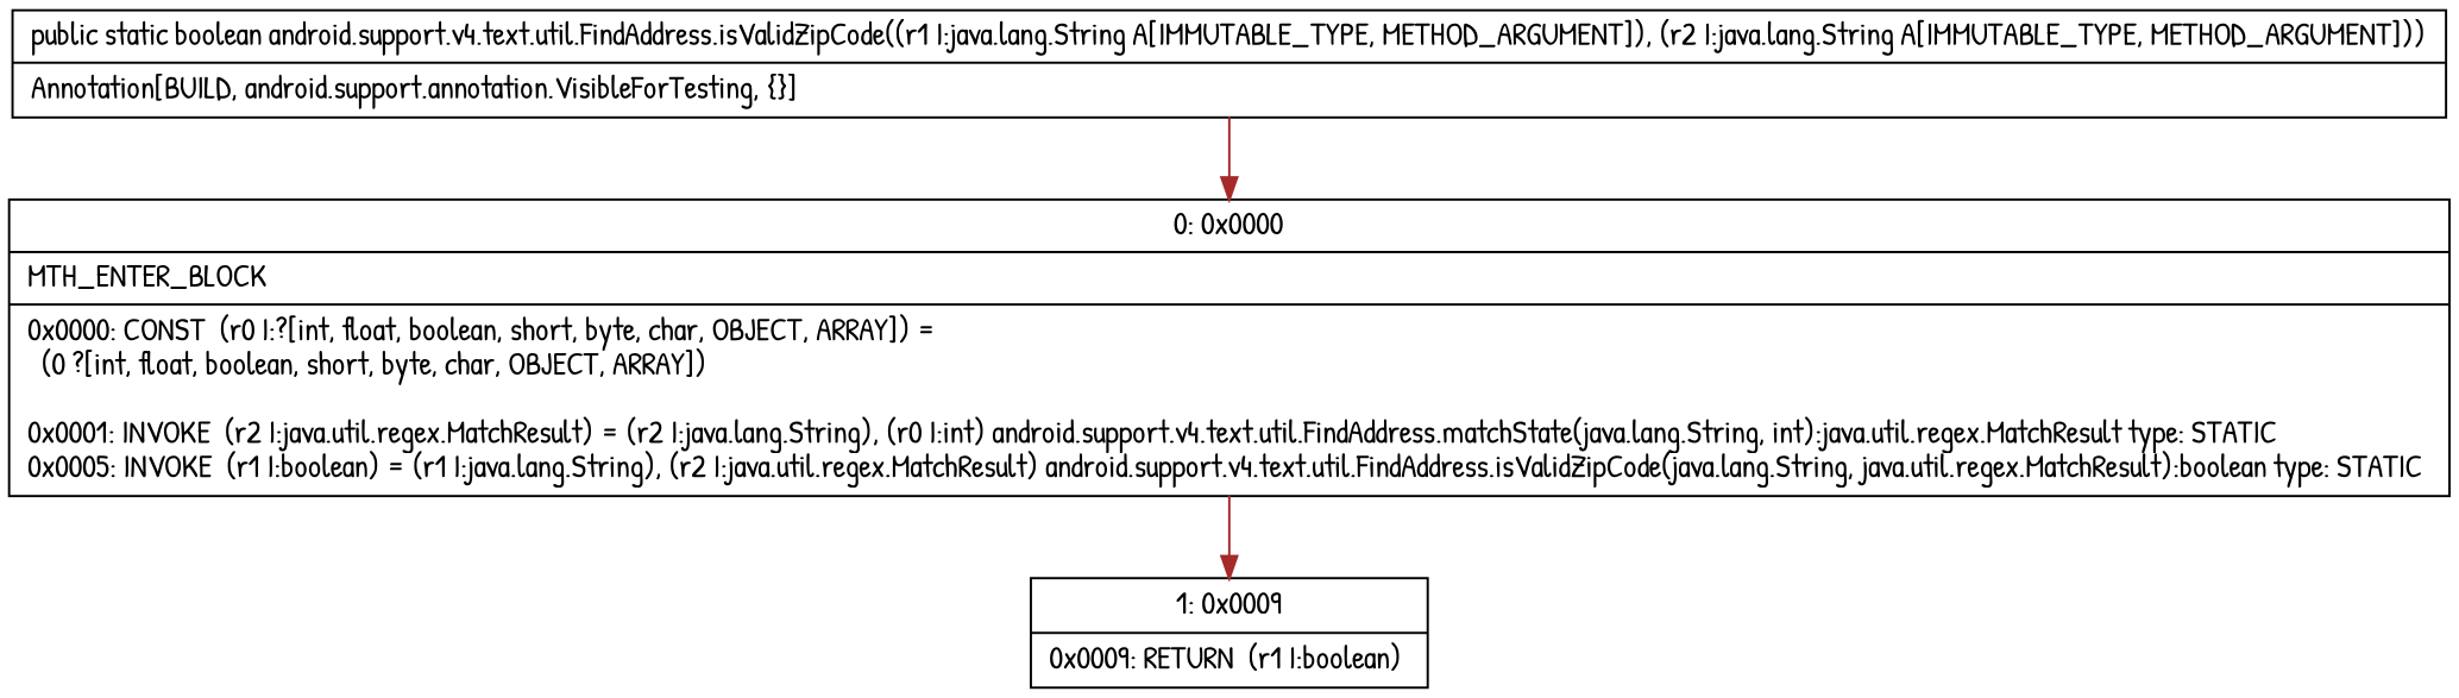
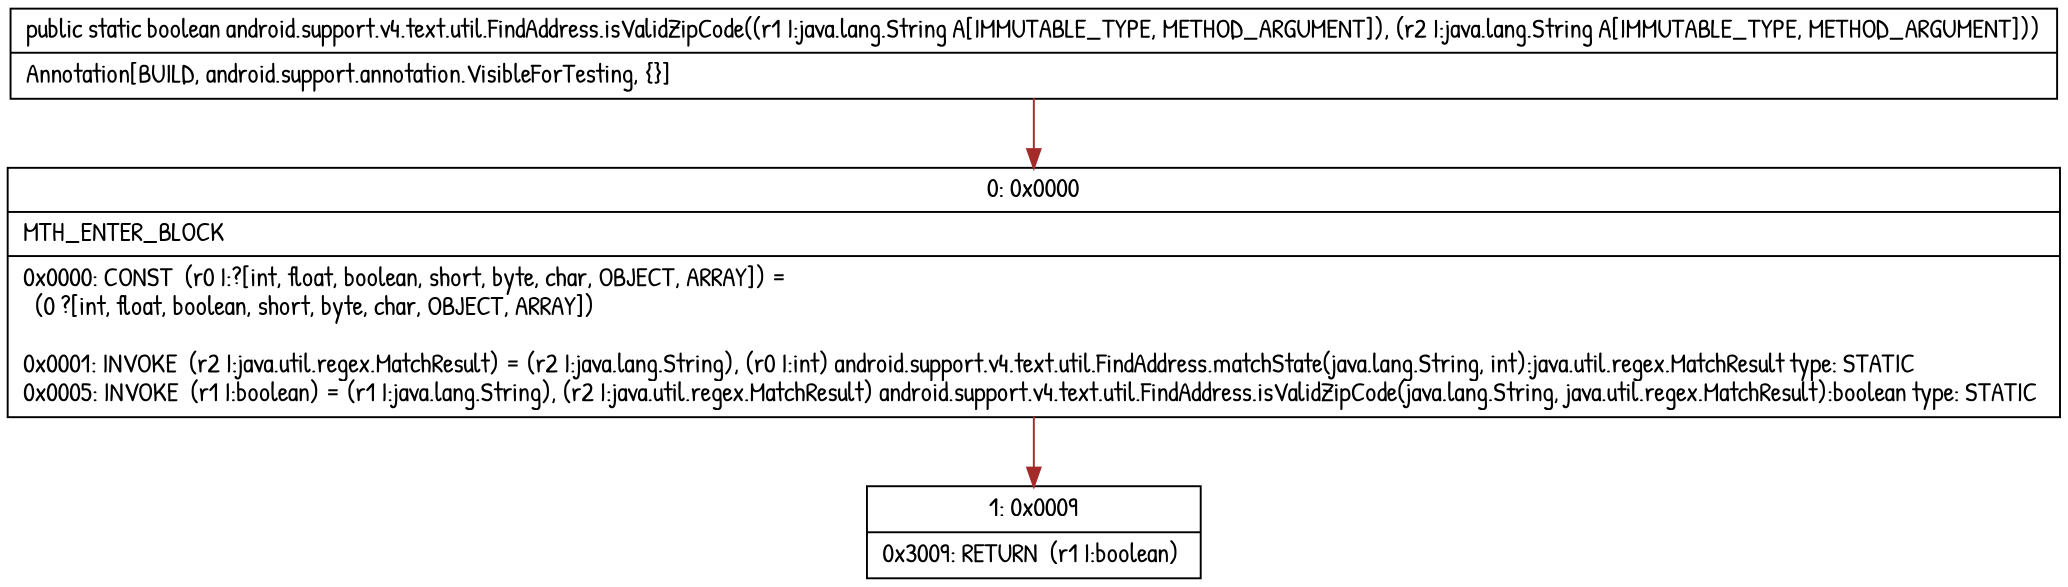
  digraph {
    fontname="Patrick Hand"
    node [shape=record fontname="Patrick Hand"]
    edge [color=brown fontname="Patrick Hand"]
    n1 [label="{0\:\ 0x0000|MTH_ENTER_BLOCK\l|0x0000: CONST  (r0 I:?[int, float, boolean, short, byte, char, OBJECT, ARRAY]) = \l  (0 ?[int, float, boolean, short, byte, char, OBJECT, ARRAY])\l \l0x0001: INVOKE  (r2 I:java.util.regex.MatchResult) = (r2 I:java.lang.String), (r0 I:int) android.support.v4.text.util.FindAddress.matchState(java.lang.String, int):java.util.regex.MatchResult type: STATIC \l0x0005: INVOKE  (r1 I:boolean) = (r1 I:java.lang.String), (r2 I:java.util.regex.MatchResult) android.support.v4.text.util.FindAddress.isValidZipCode(java.lang.String, java.util.regex.MatchResult):boolean type: STATIC \l}"]
-   n2 [label="{1\:\ 0x0009|0x0009: RETURN  (r1 I:boolean) \l}"]
+   n2 [label="{1\:\ 0x0009|0x3009: RETURN  (r1 I:boolean) \l}"]
    n3 [label="{public static boolean android.support.v4.text.util.FindAddress.isValidZipCode((r1 I:java.lang.String A[IMMUTABLE_TYPE, METHOD_ARGUMENT]), (r2 I:java.lang.String A[IMMUTABLE_TYPE, METHOD_ARGUMENT]))  | Annotation[BUILD, android.support.annotation.VisibleForTesting, \{\}]\l}"]
    n1 -> n2
    n3 -> n1
  }
